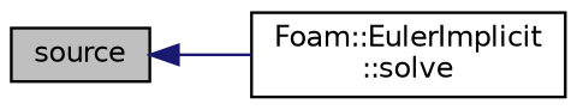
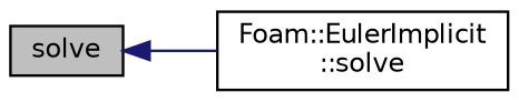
  digraph {
    rankdir=LR
    node [color=black fontname=Helvetica fontsize=10 shape=record]
-   n1 [fillcolor=grey75 fontcolor=black height=0.2 label=source style=filled width=0.4]
+   n1 [fillcolor=grey75 fontcolor=black height=0.2 label=solve style=filled width=0.4]
    n2 [height=0.2 label="Foam::EulerImplicit\l::solve" width=0.4]
    n1 -> n2 [color=midnightblue dir=back fontname=Helvetica fontsize=10 labelfontname=Helvetica labelfontsize=10 style=solid]
  }
